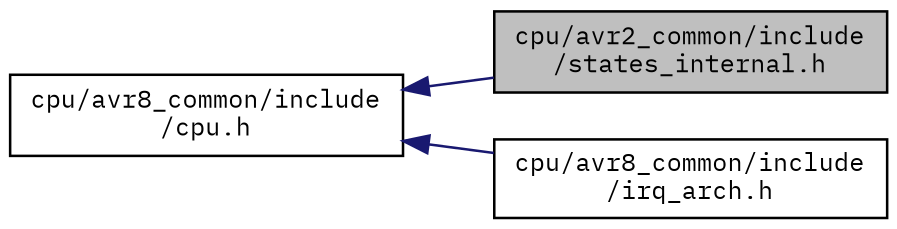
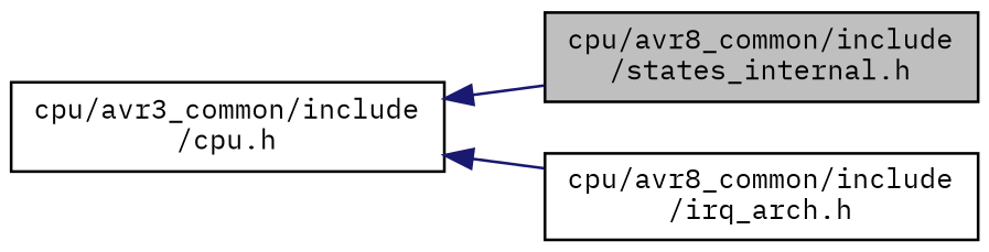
  digraph {
    fontname="IBM Plex Mono"
    rankdir=LR
    node [color=black fillcolor=white fontname="IBM Plex Mono" fontsize=10 shape=record style=filled]
    edge [color=midnightblue dir=back fontname="IBM Plex Mono" fontsize=10 labelfontname=Helvetica labelfontsize=10 style=solid]
-   n1 [fillcolor=grey75 fontcolor=black height=0.2 label="cpu/avr2_common/include\l/states_internal.h" width=0.4]
-   n2 [height=0.2 label="cpu/avr8_common/include\l/cpu.h" width=0.4]
+   n1 [fillcolor=grey75 fontcolor=black height=0.2 label="cpu/avr8_common/include\l/states_internal.h" width=0.4]
+   n2 [height=0.2 label="cpu/avr3_common/include\l/cpu.h" width=0.4]
    n3 [height=0.2 label="cpu/avr8_common/include\l/irq_arch.h" width=0.4]
    n2 -> n1
    n2 -> n3
  }
